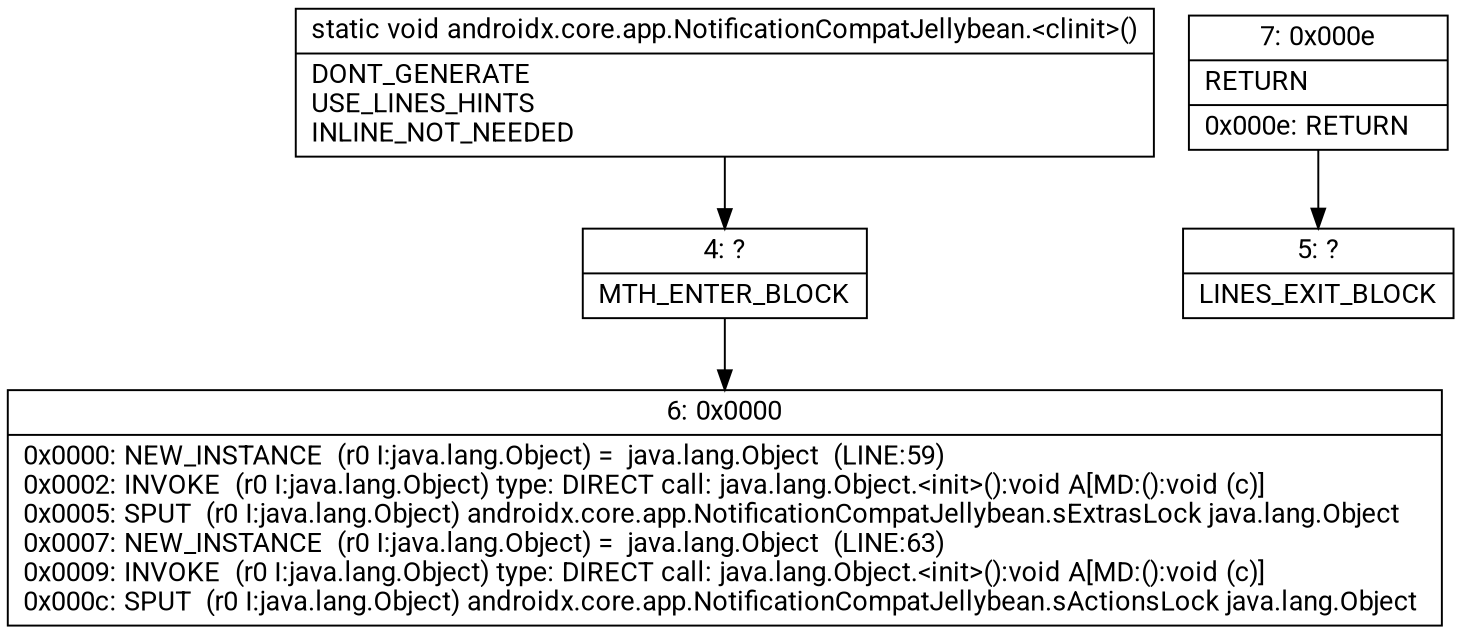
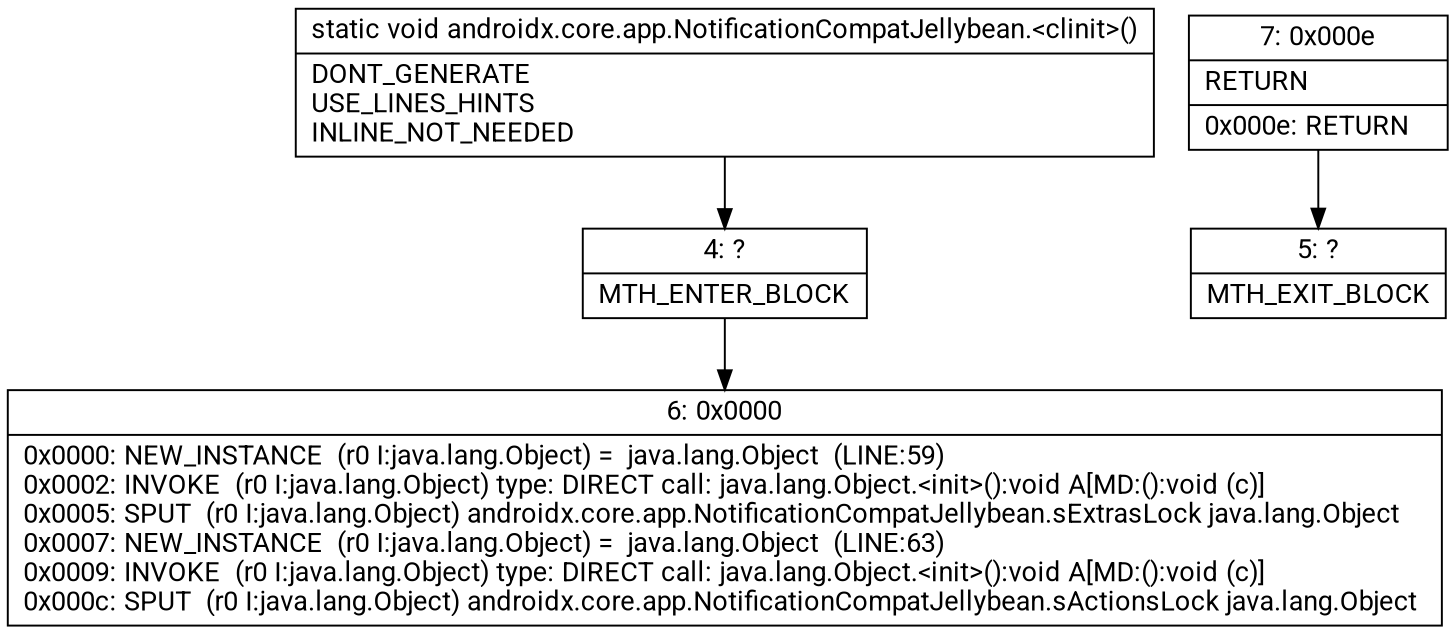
  digraph {
    fontname=Roboto
    node [fontname=Roboto shape=record]
    edge [fontname=Roboto]
    n1 [label="{4\:\ ?|MTH_ENTER_BLOCK\l}"]
    n2 [label="{6\:\ 0x0000|0x0000: NEW_INSTANCE  (r0 I:java.lang.Object) =  java.lang.Object  (LINE:59)\l0x0002: INVOKE  (r0 I:java.lang.Object) type: DIRECT call: java.lang.Object.\<init\>():void A[MD:():void (c)]\l0x0005: SPUT  (r0 I:java.lang.Object) androidx.core.app.NotificationCompatJellybean.sExtrasLock java.lang.Object \l0x0007: NEW_INSTANCE  (r0 I:java.lang.Object) =  java.lang.Object  (LINE:63)\l0x0009: INVOKE  (r0 I:java.lang.Object) type: DIRECT call: java.lang.Object.\<init\>():void A[MD:():void (c)]\l0x000c: SPUT  (r0 I:java.lang.Object) androidx.core.app.NotificationCompatJellybean.sActionsLock java.lang.Object \l}"]
    n3 [label="{7\:\ 0x000e|RETURN\l|0x000e: RETURN   \l}"]
-   n4 [label="{5\:\ ?|LINES_EXIT_BLOCK\l}"]
+   n4 [label="{5\:\ ?|MTH_EXIT_BLOCK\l}"]
    n5 [label="{static void androidx.core.app.NotificationCompatJellybean.\<clinit\>()  | DONT_GENERATE\lUSE_LINES_HINTS\lINLINE_NOT_NEEDED\l}"]
    n1 -> n2
    n3 -> n4
    n5 -> n1
  }
